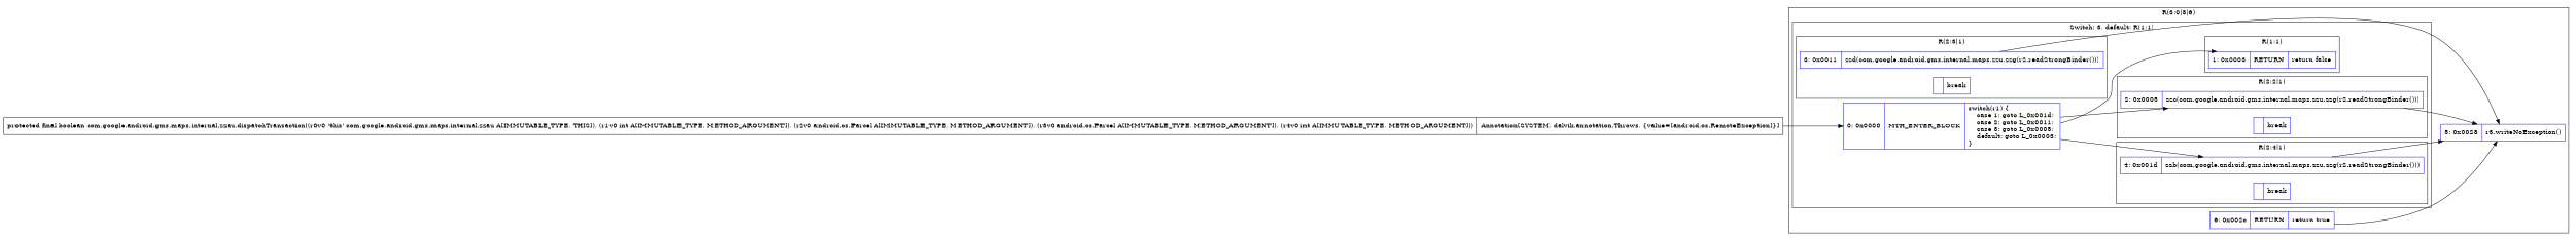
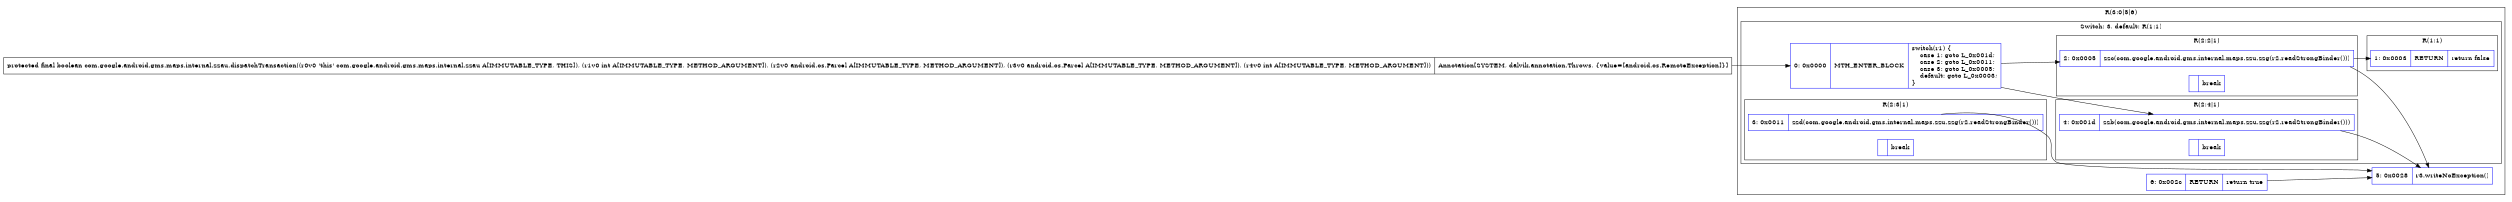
  digraph {
    rankdir=LR
    node [color=blue shape=record]
    n1 [label="{4\:\ 0x001d|zzb(com.google.android.gms.internal.maps.zzu.zzg(r2.readStrongBinder()))\l}"]
    n2 [label="{|break\l}"]
    n3 [label="{3\:\ 0x0011|zzd(com.google.android.gms.internal.maps.zzu.zzg(r2.readStrongBinder()))\l}"]
    n4 [label="{|break\l}"]
    n5 [label="{2\:\ 0x0005|zzc(com.google.android.gms.internal.maps.zzu.zzg(r2.readStrongBinder()))\l}"]
    n6 [label="{|break\l}"]
    n7 [label="{1\:\ 0x0003|RETURN\l|return false\l}"]
    n8 [label="{0\:\ 0x0000|MTH_ENTER_BLOCK\l|switch(r1) \{\l    case 1: goto L_0x001d;\l    case 2: goto L_0x0011;\l    case 3: goto L_0x0005;\l    default: goto L_0x0003;\l\}\l}"]
    n9 [label="{5\:\ 0x0028|r3.writeNoException()\l}"]
    n10 [label="{6\:\ 0x002c|RETURN\l|return true\l}"]
    n11 [label="{protected final boolean com.google.android.gms.maps.internal.zzau.dispatchTransaction((r0v0 'this' com.google.android.gms.maps.internal.zzau A[IMMUTABLE_TYPE, THIS]), (r1v0 int A[IMMUTABLE_TYPE, METHOD_ARGUMENT]), (r2v0 android.os.Parcel A[IMMUTABLE_TYPE, METHOD_ARGUMENT]), (r3v0 android.os.Parcel A[IMMUTABLE_TYPE, METHOD_ARGUMENT]), (r4v0 int A[IMMUTABLE_TYPE, METHOD_ARGUMENT]))  | Annotation[SYSTEM, dalvik.annotation.Throws, \{value=[android.os.RemoteException]\}]\l}" color=""]
    subgraph cluster_1 {
      label="R(3:0|5|6)"
      n9
      n10
      subgraph cluster_2 {
        label="Switch: 3, default: R(1:1)"
        n8
        subgraph cluster_3 {
          label="R(2:4|1)"
          n1
          n2
        }
        subgraph cluster_4 {
          label="R(2:3|1)"
          n3
          n4
        }
        subgraph cluster_5 {
          label="R(2:2|1)"
          n5
          n6
        }
        subgraph cluster_6 {
          label="R(1:1)"
          n7
        }
      }
    }
    n1 -> n9
    n3 -> n9
    n5 -> n9
    n8 -> n1
    n8 -> n5
-   n8 -> n7
+   n5 -> n7
    n10 -> n9
    n11 -> n8
  }
